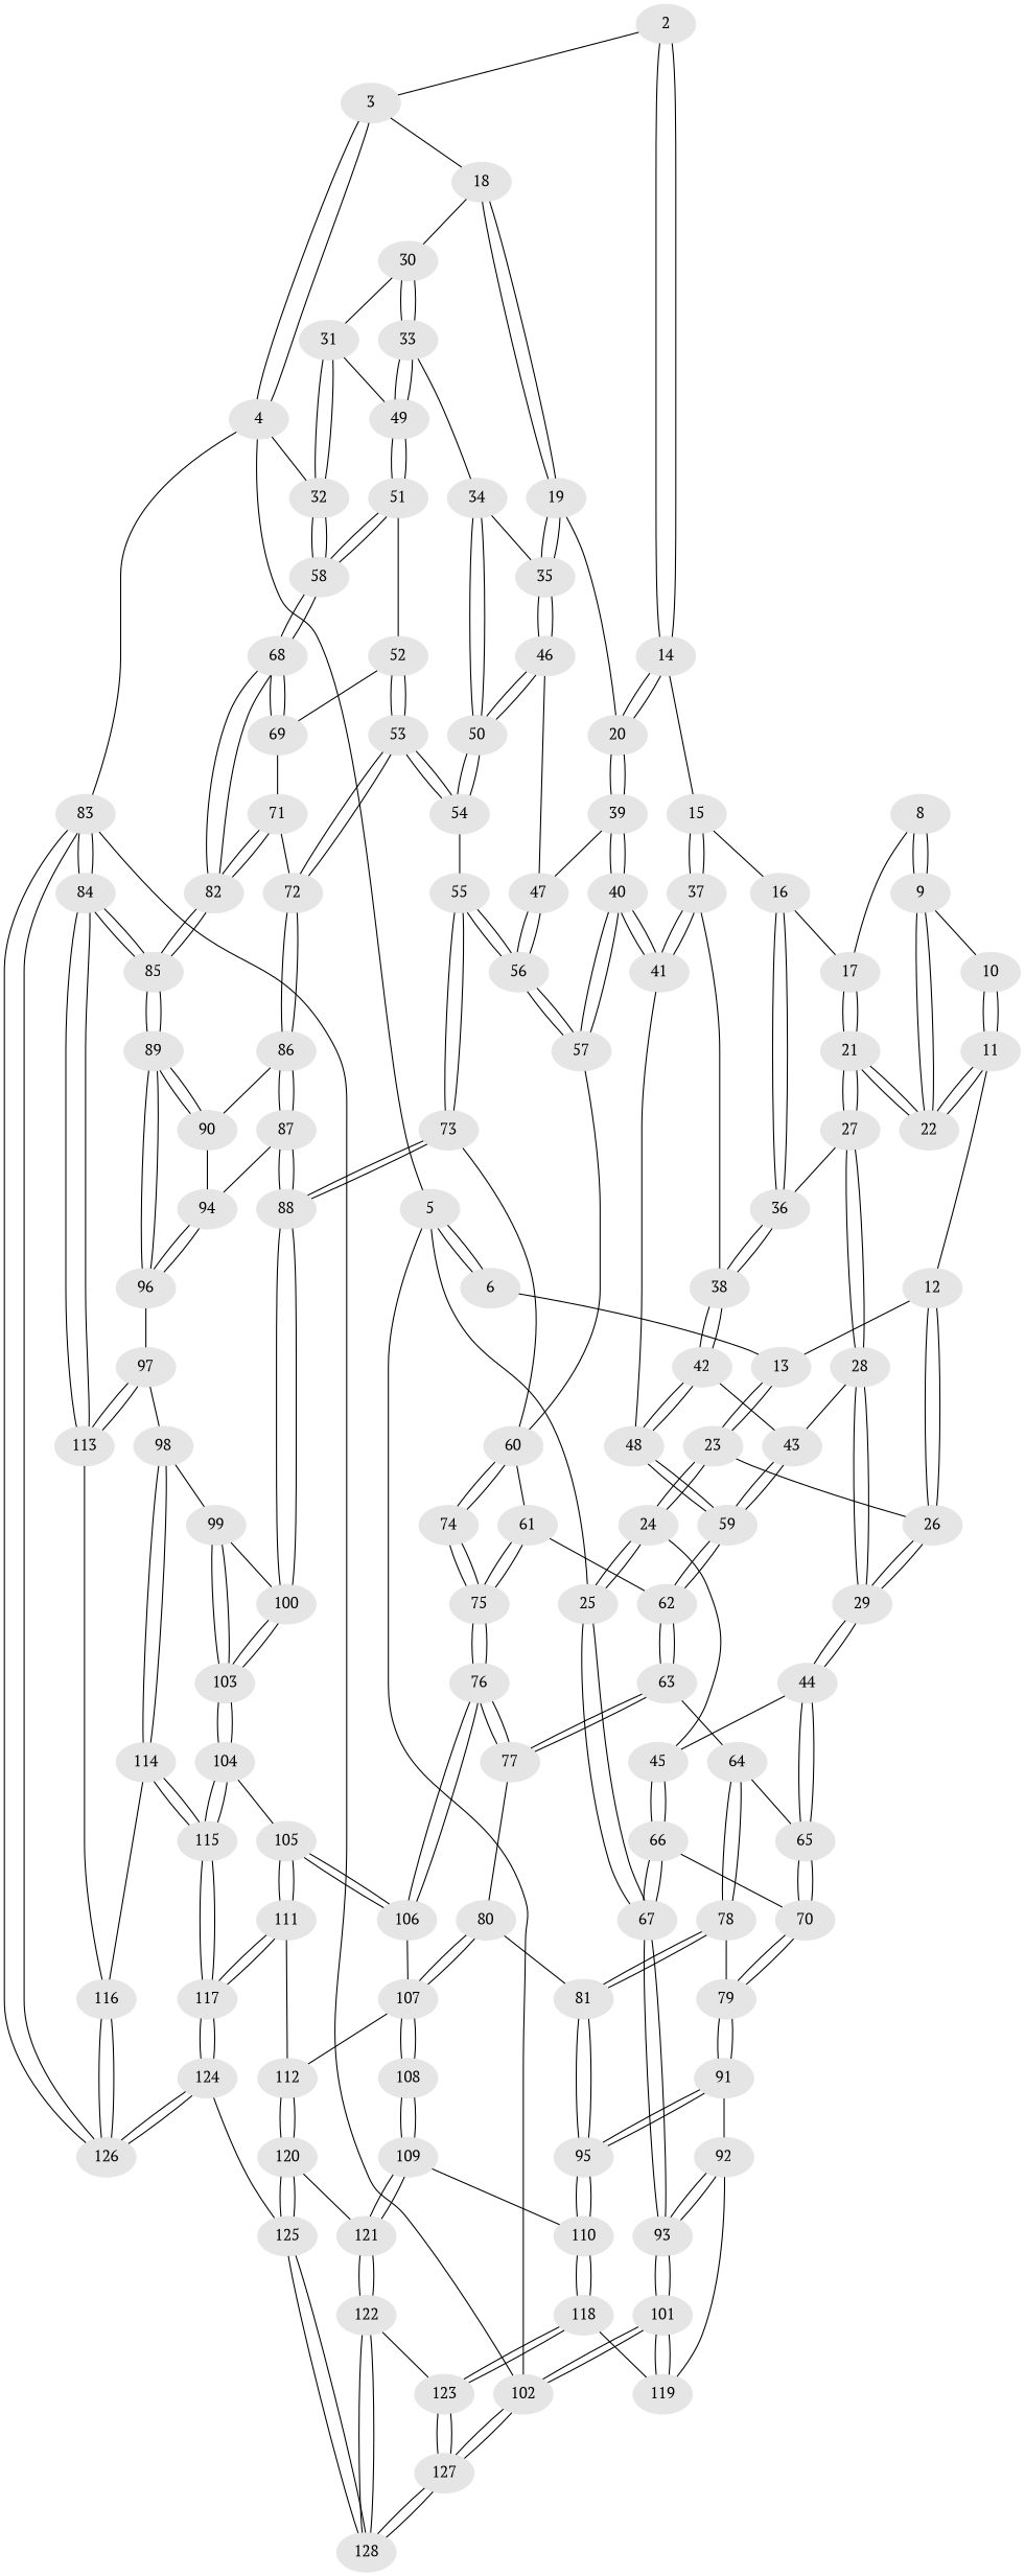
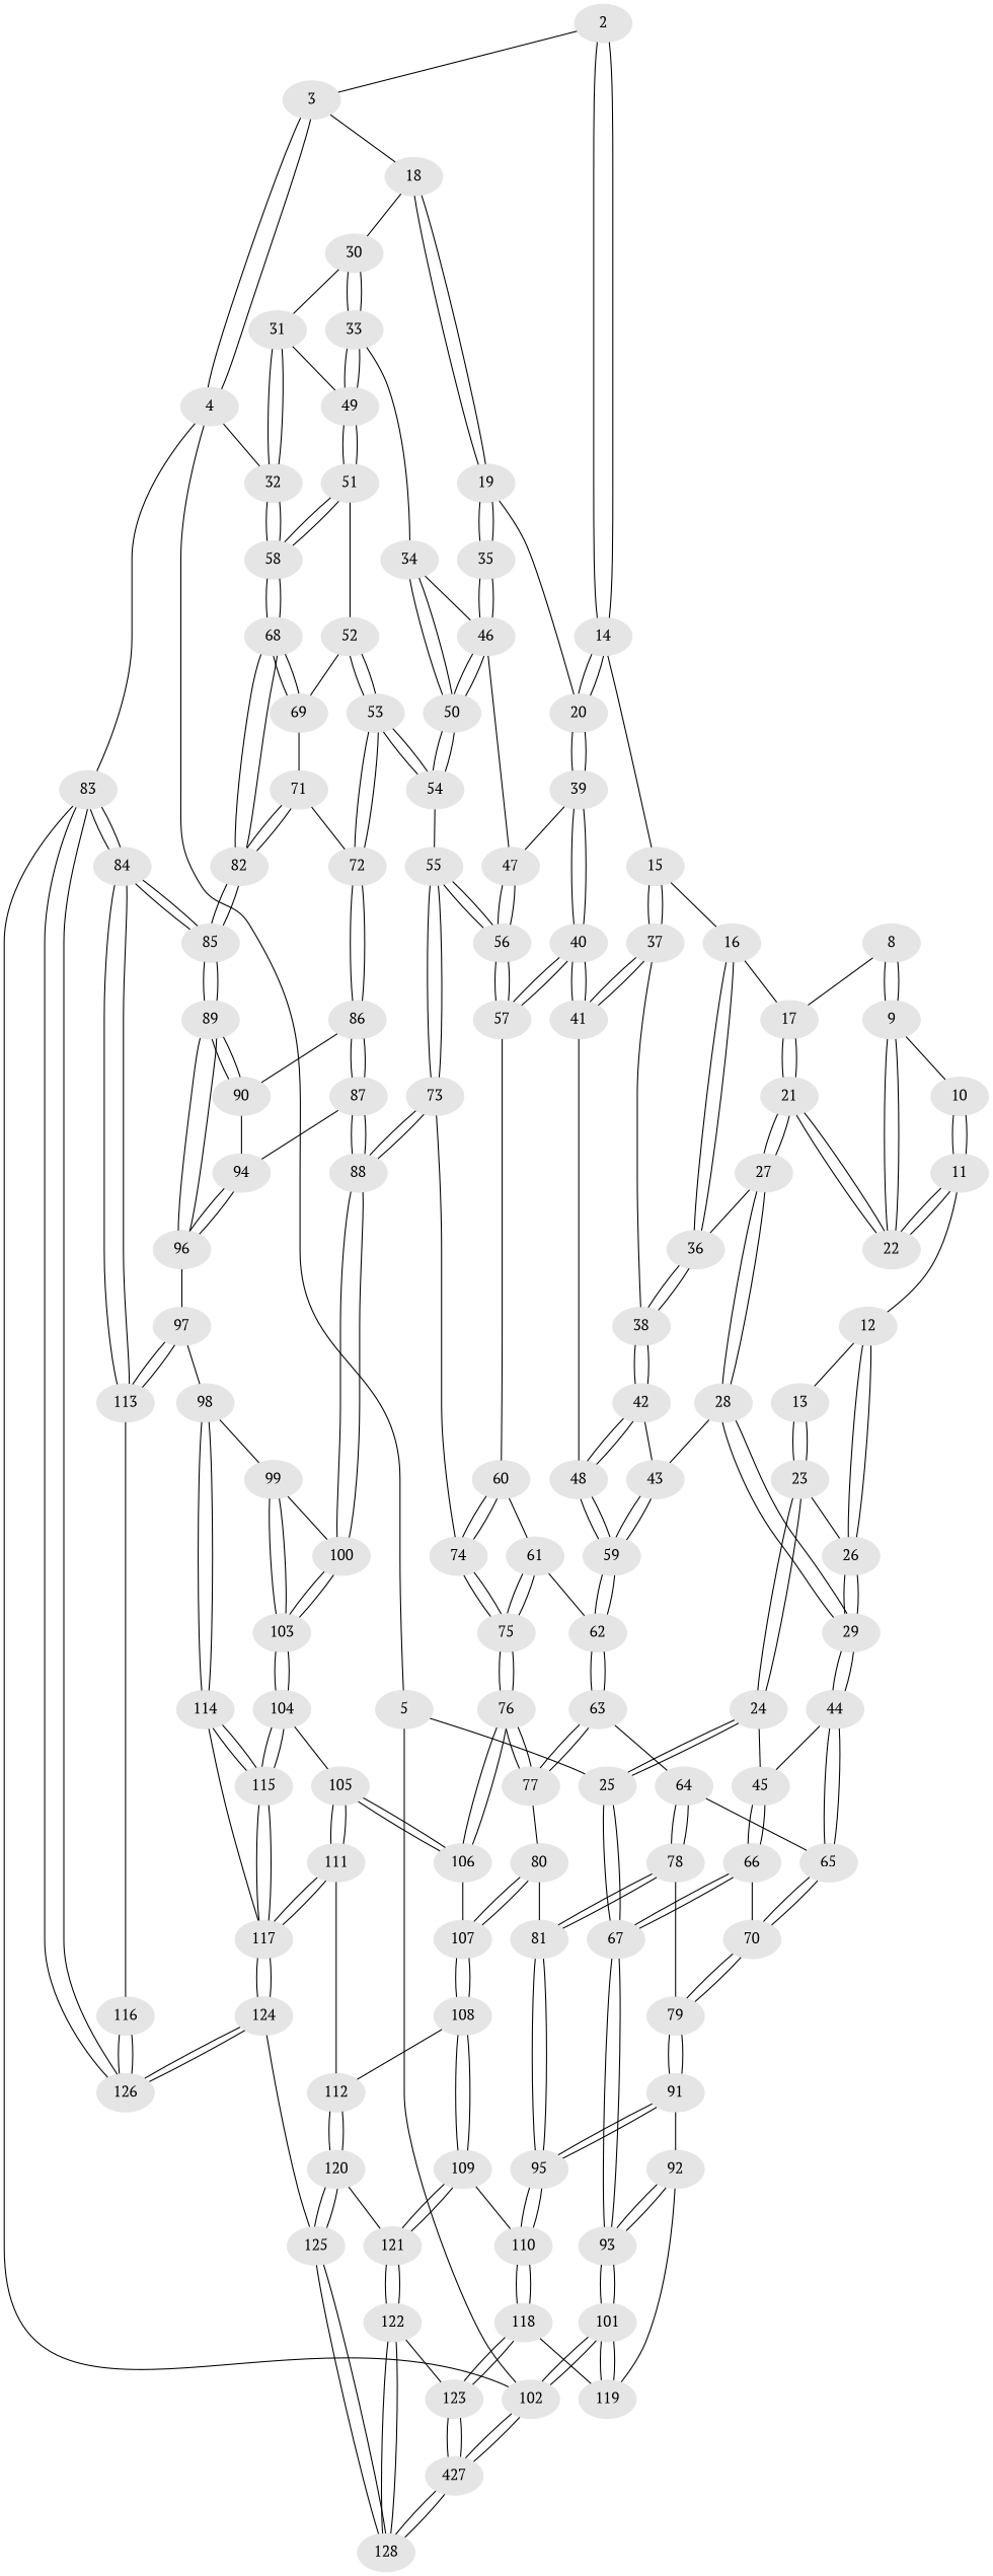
  graph {
    fontname="PT Serif"
    node [color=gray90 fontname="PT Serif" style=filled]
    edge [fontname="PT Serif"]
    2
    3
    14
    8
    9
    17
    4
    18
    15
    20
    5
    32
    83
    19
    30
-   6
    25
    102
    58
    84
    126
    13
    67
-   127
+   127 [label=427]
    23
    10
    11
    22
    21
    12
    26
    29
    24
    16
    37
    39
    36
    38
    41
    27
    35
    31
    33
    46
    40
    47
    28
    45
    66
    93
    44
    43
    59
    65
    49
    34
    51
    68
    50
    54
    42
    48
    57
    56
    60
    62
    70
    52
    55
    53
    69
    72
    71
    86
    73
    74
    88
    61
    82
    63
    75
    76
    64
    77
    78
    80
    79
    81
    101
    85
    91
    87
    90
    100
    106
    107
    95
    92
    108
    110
    89
    113
    116
    96
    94
    103
    97
    119
    118
    98
    99
    114
    115
    104
    128
    105
    111
    117
    112
    109
    121
    120
    122
    123
    124
    125
    2 -- 3
    2 -- 14
    2 -- 14
    3 -- 4
    3 -- 4
    3 -- 18
    14 -- 15
    14 -- 20
    14 -- 20
    8 -- 9
    8 -- 9
    8 -- 17
    9 -- 10
    9 -- 22
    9 -- 22
    17 -- 21
    17 -- 21
    4 -- 5
    4 -- 32
    4 -- 83
    18 -- 19
    18 -- 19
    18 -- 30
    15 -- 16
    15 -- 37
    15 -- 37
    20 -- 39
    20 -- 39
-   5 -- 6
-   5 -- 6
    5 -- 25
    5 -- 102
    32 -- 58
    32 -- 58
    83 -- 102
    83 -- 84
    83 -- 84
    83 -- 126
    83 -- 126
    19 -- 20
    19 -- 35
    19 -- 35
    30 -- 31
    30 -- 33
    30 -- 33
-   6 -- 13
    25 -- 67
    25 -- 67
    102 -- 127
    102 -- 127
    58 -- 68
    58 -- 68
    84 -- 85
    84 -- 85
    84 -- 113
    84 -- 113
    13 -- 23
    13 -- 23
    67 -- 93
    67 -- 93
    127 -- 128
    127 -- 128
    23 -- 26
    23 -- 24
    23 -- 24
    10 -- 11
    10 -- 11
    11 -- 22
    11 -- 22
    11 -- 12
    21 -- 22
    21 -- 22
    21 -- 27
    21 -- 27
    12 -- 13
    12 -- 26
    12 -- 26
    26 -- 29
    26 -- 29
    29 -- 44
    29 -- 44
    24 -- 25
    24 -- 25
    24 -- 45
    16 -- 17
    16 -- 36
    16 -- 36
    37 -- 38
    37 -- 41
    37 -- 41
    39 -- 40
    39 -- 40
    39 -- 47
    36 -- 38
    36 -- 38
    38 -- 42
    38 -- 42
    41 -- 48
    27 -- 36
    27 -- 28
    27 -- 28
    35 -- 46
    35 -- 46
    31 -- 32
    31 -- 32
    31 -- 49
    33 -- 49
    33 -- 49
    33 -- 34
    46 -- 47
    46 -- 50
    46 -- 50
    40 -- 41
    40 -- 41
    40 -- 57
    40 -- 57
    47 -- 56
    47 -- 56
    28 -- 29
    28 -- 29
    28 -- 43
    45 -- 66
    45 -- 66
    66 -- 67
    66 -- 67
    66 -- 70
    93 -- 101
    93 -- 101
    44 -- 45
    44 -- 65
    44 -- 65
    43 -- 59
    43 -- 59
    59 -- 62
    59 -- 62
    65 -- 70
    65 -- 70
    49 -- 51
    49 -- 51
-   34 -- 35
+   34 -- 46
    34 -- 50
    34 -- 50
    51 -- 58
    51 -- 58
    51 -- 52
    68 -- 69
    68 -- 69
    68 -- 82
    68 -- 82
    50 -- 54
    50 -- 54
    54 -- 55
    42 -- 43
    42 -- 48
    42 -- 48
    48 -- 59
    48 -- 59
    57 -- 60
    56 -- 57
    56 -- 57
    60 -- 74
    60 -- 74
    60 -- 61
    62 -- 63
    62 -- 63
    70 -- 79
    70 -- 79
    52 -- 53
    52 -- 53
    52 -- 69
    55 -- 56
    55 -- 56
    55 -- 73
    55 -- 73
    53 -- 54
    53 -- 54
    53 -- 72
    53 -- 72
    69 -- 71
    72 -- 86
    72 -- 86
    71 -- 72
    71 -- 82
    71 -- 82
    86 -- 87
    86 -- 87
    86 -- 90
-   73 -- 60
+   73 -- 74
    73 -- 88
    73 -- 88
    74 -- 75
    74 -- 75
    88 -- 100
    88 -- 100
    61 -- 62
    61 -- 75
    61 -- 75
    82 -- 85
    82 -- 85
    63 -- 64
    63 -- 77
    63 -- 77
    75 -- 76
    75 -- 76
    76 -- 77
    76 -- 77
    76 -- 106
    76 -- 106
    64 -- 65
    64 -- 78
    64 -- 78
    77 -- 80
    78 -- 79
    78 -- 81
    78 -- 81
    80 -- 81
    80 -- 107
    80 -- 107
    79 -- 91
    79 -- 91
    81 -- 95
    81 -- 95
    101 -- 102
    101 -- 102
    101 -- 119
    101 -- 119
    85 -- 89
    85 -- 89
    91 -- 95
    91 -- 95
    91 -- 92
    87 -- 88
    87 -- 88
    87 -- 94
    90 -- 94
    100 -- 103
    100 -- 103
    106 -- 107
    107 -- 108
    107 -- 108
    95 -- 110
    95 -- 110
    92 -- 93
    92 -- 93
    92 -- 119
-   107 -- 112
+   108 -- 112
    108 -- 109
    108 -- 109
    110 -- 118
    110 -- 118
    89 -- 90
    89 -- 90
    89 -- 96
    89 -- 96
    113 -- 116
    116 -- 126
    116 -- 126
    96 -- 97
    94 -- 96
    94 -- 96
    103 -- 104
    103 -- 104
    97 -- 113
    97 -- 113
    97 -- 98
    118 -- 119
    118 -- 123
    118 -- 123
    98 -- 99
    98 -- 114
    98 -- 114
    99 -- 100
    99 -- 103
    99 -- 103
-   114 -- 116
+   114 -- 117
    114 -- 115
    114 -- 115
    115 -- 117
    115 -- 117
    104 -- 115
    104 -- 115
    104 -- 105
    105 -- 106
    105 -- 106
    105 -- 111
    105 -- 111
    111 -- 117
    111 -- 117
    111 -- 112
    117 -- 124
    117 -- 124
    112 -- 120
    112 -- 120
    109 -- 110
    109 -- 121
    109 -- 121
    121 -- 122
    121 -- 122
    120 -- 121
    120 -- 125
    120 -- 125
    122 -- 128
    122 -- 128
    122 -- 123
    123 -- 127
    123 -- 127
    124 -- 126
    124 -- 126
    124 -- 125
    125 -- 128
    125 -- 128
  }
